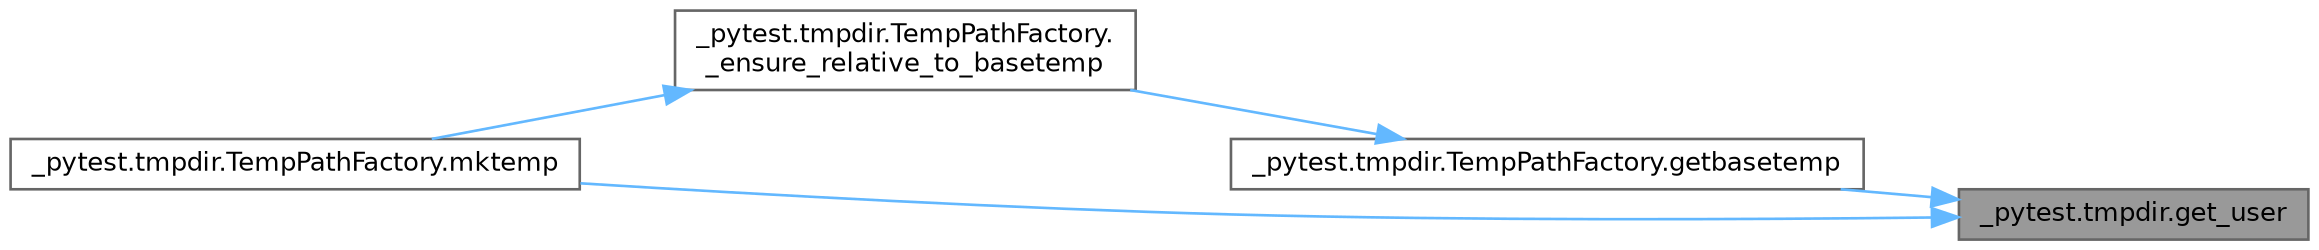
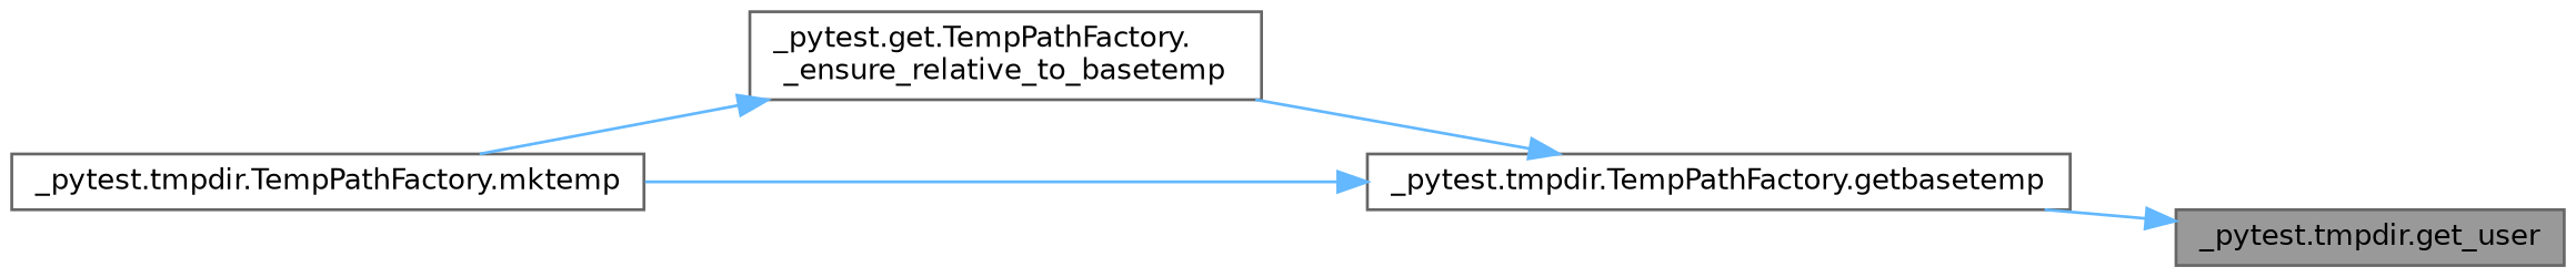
  digraph {
    rankdir=RL
    node [color=grey40 fillcolor=white fontname=Helvetica fontsize=10 shape=box style=filled]
    edge [color=steelblue1 dir=back fontname=Helvetica fontsize=10 labelfontname=Helvetica labelfontsize=10 style=solid]
    n1 [color=gray40 fillcolor=grey60 fontcolor=black height=0.2 label="_pytest.tmpdir.get_user" width=0.4]
    n2 [height=0.2 label="_pytest.tmpdir.TempPathFactory.getbasetemp" width=0.4]
-   n3 [height=0.2 label="_pytest.tmpdir.TempPathFactory.\l_ensure_relative_to_basetemp" width=0.4]
+   n3 [height=0.2 label="_pytest.get.TempPathFactory.\l_ensure_relative_to_basetemp" width=0.4]
    n4 [height=0.2 label="_pytest.tmpdir.TempPathFactory.mktemp" width=0.4]
    n1 -> n2
    n2 -> n3
-   n1 -> n4
+   n2 -> n4
    n3 -> n4
  }
